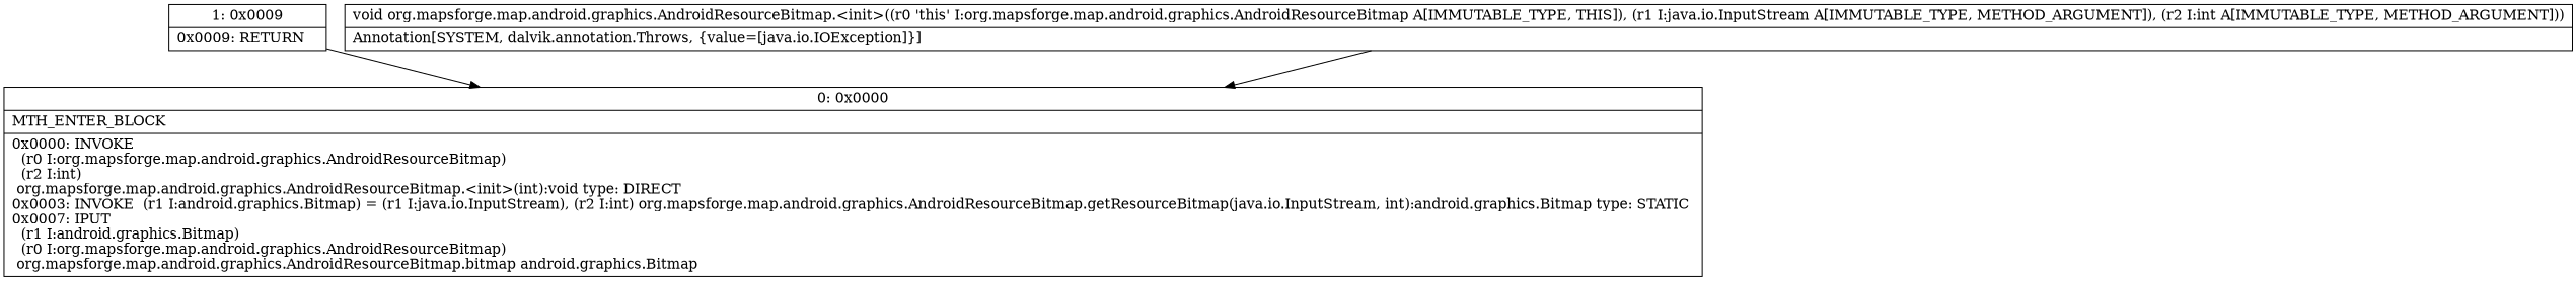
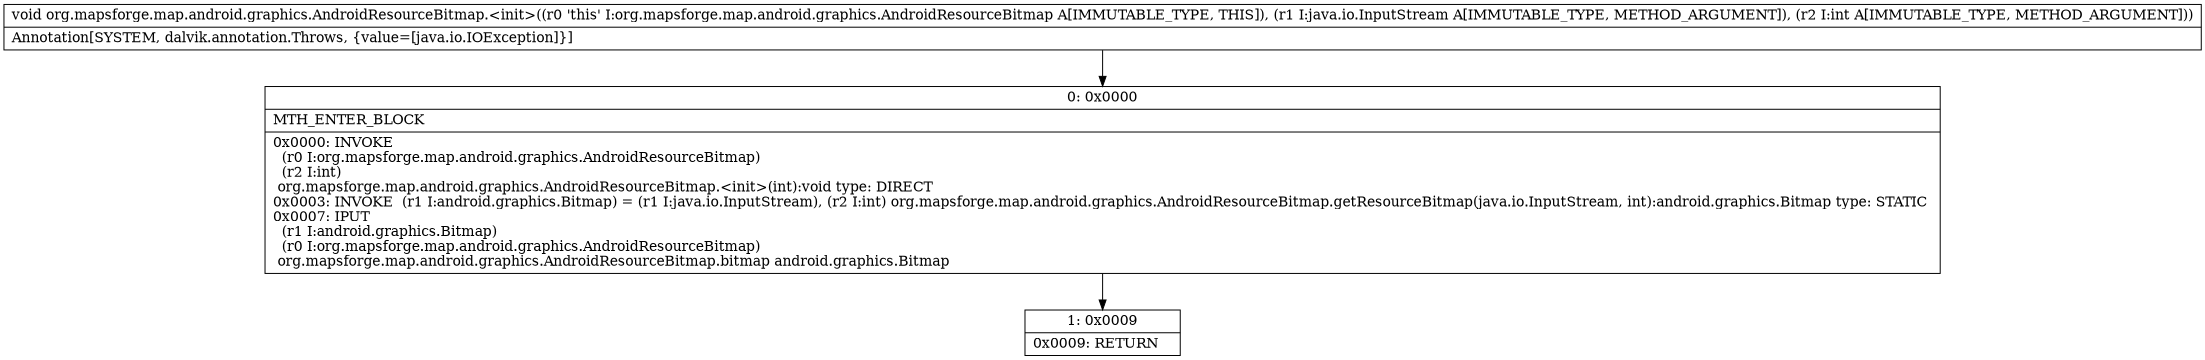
  digraph {
    node [shape=record]
    n1 [label="{0\:\ 0x0000|MTH_ENTER_BLOCK\l|0x0000: INVOKE  \l  (r0 I:org.mapsforge.map.android.graphics.AndroidResourceBitmap)\l  (r2 I:int)\l org.mapsforge.map.android.graphics.AndroidResourceBitmap.\<init\>(int):void type: DIRECT \l0x0003: INVOKE  (r1 I:android.graphics.Bitmap) = (r1 I:java.io.InputStream), (r2 I:int) org.mapsforge.map.android.graphics.AndroidResourceBitmap.getResourceBitmap(java.io.InputStream, int):android.graphics.Bitmap type: STATIC \l0x0007: IPUT  \l  (r1 I:android.graphics.Bitmap)\l  (r0 I:org.mapsforge.map.android.graphics.AndroidResourceBitmap)\l org.mapsforge.map.android.graphics.AndroidResourceBitmap.bitmap android.graphics.Bitmap \l}"]
    n2 [label="{1\:\ 0x0009|0x0009: RETURN   \l}"]
    n3 [label="{void org.mapsforge.map.android.graphics.AndroidResourceBitmap.\<init\>((r0 'this' I:org.mapsforge.map.android.graphics.AndroidResourceBitmap A[IMMUTABLE_TYPE, THIS]), (r1 I:java.io.InputStream A[IMMUTABLE_TYPE, METHOD_ARGUMENT]), (r2 I:int A[IMMUTABLE_TYPE, METHOD_ARGUMENT]))  | Annotation[SYSTEM, dalvik.annotation.Throws, \{value=[java.io.IOException]\}]\l}"]
-   n2 -> n1
+   n1 -> n2
    n3 -> n1
  }
